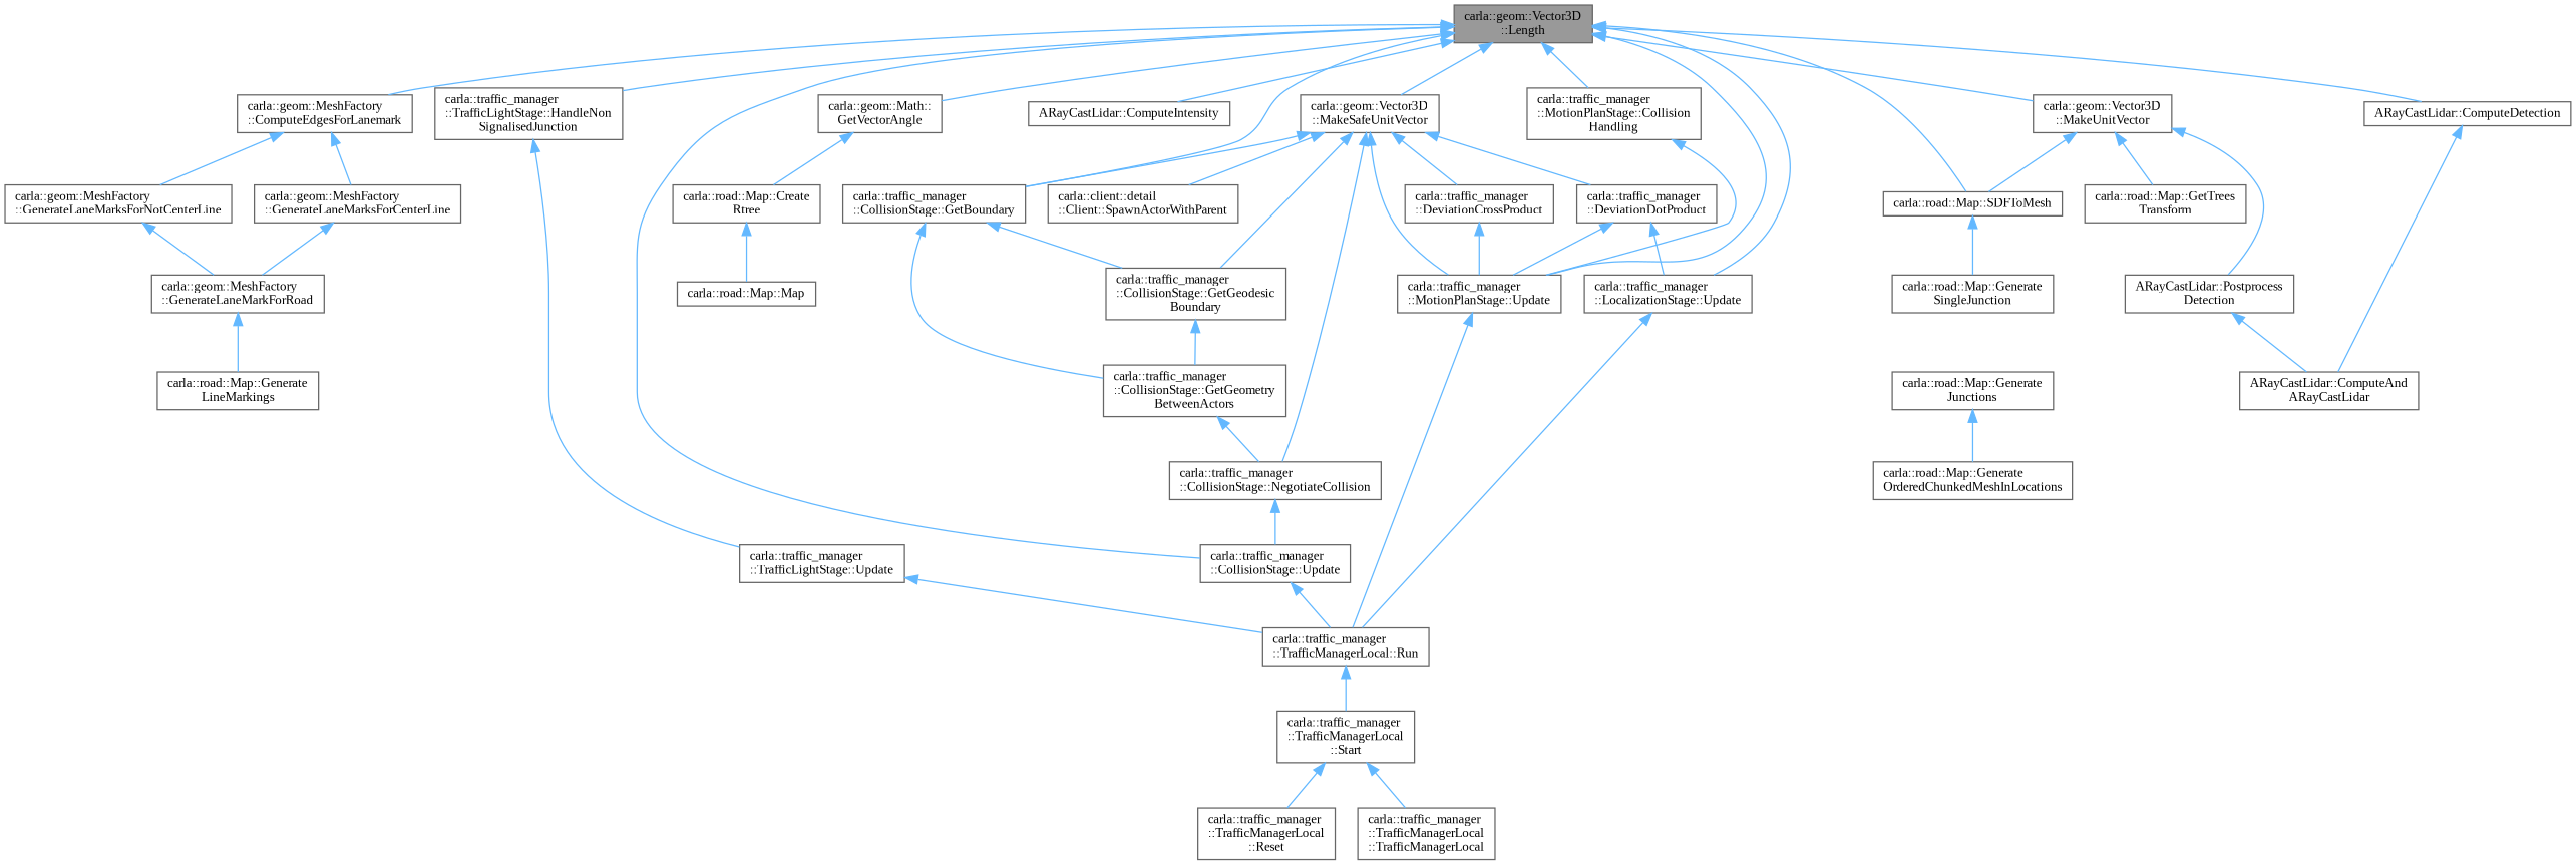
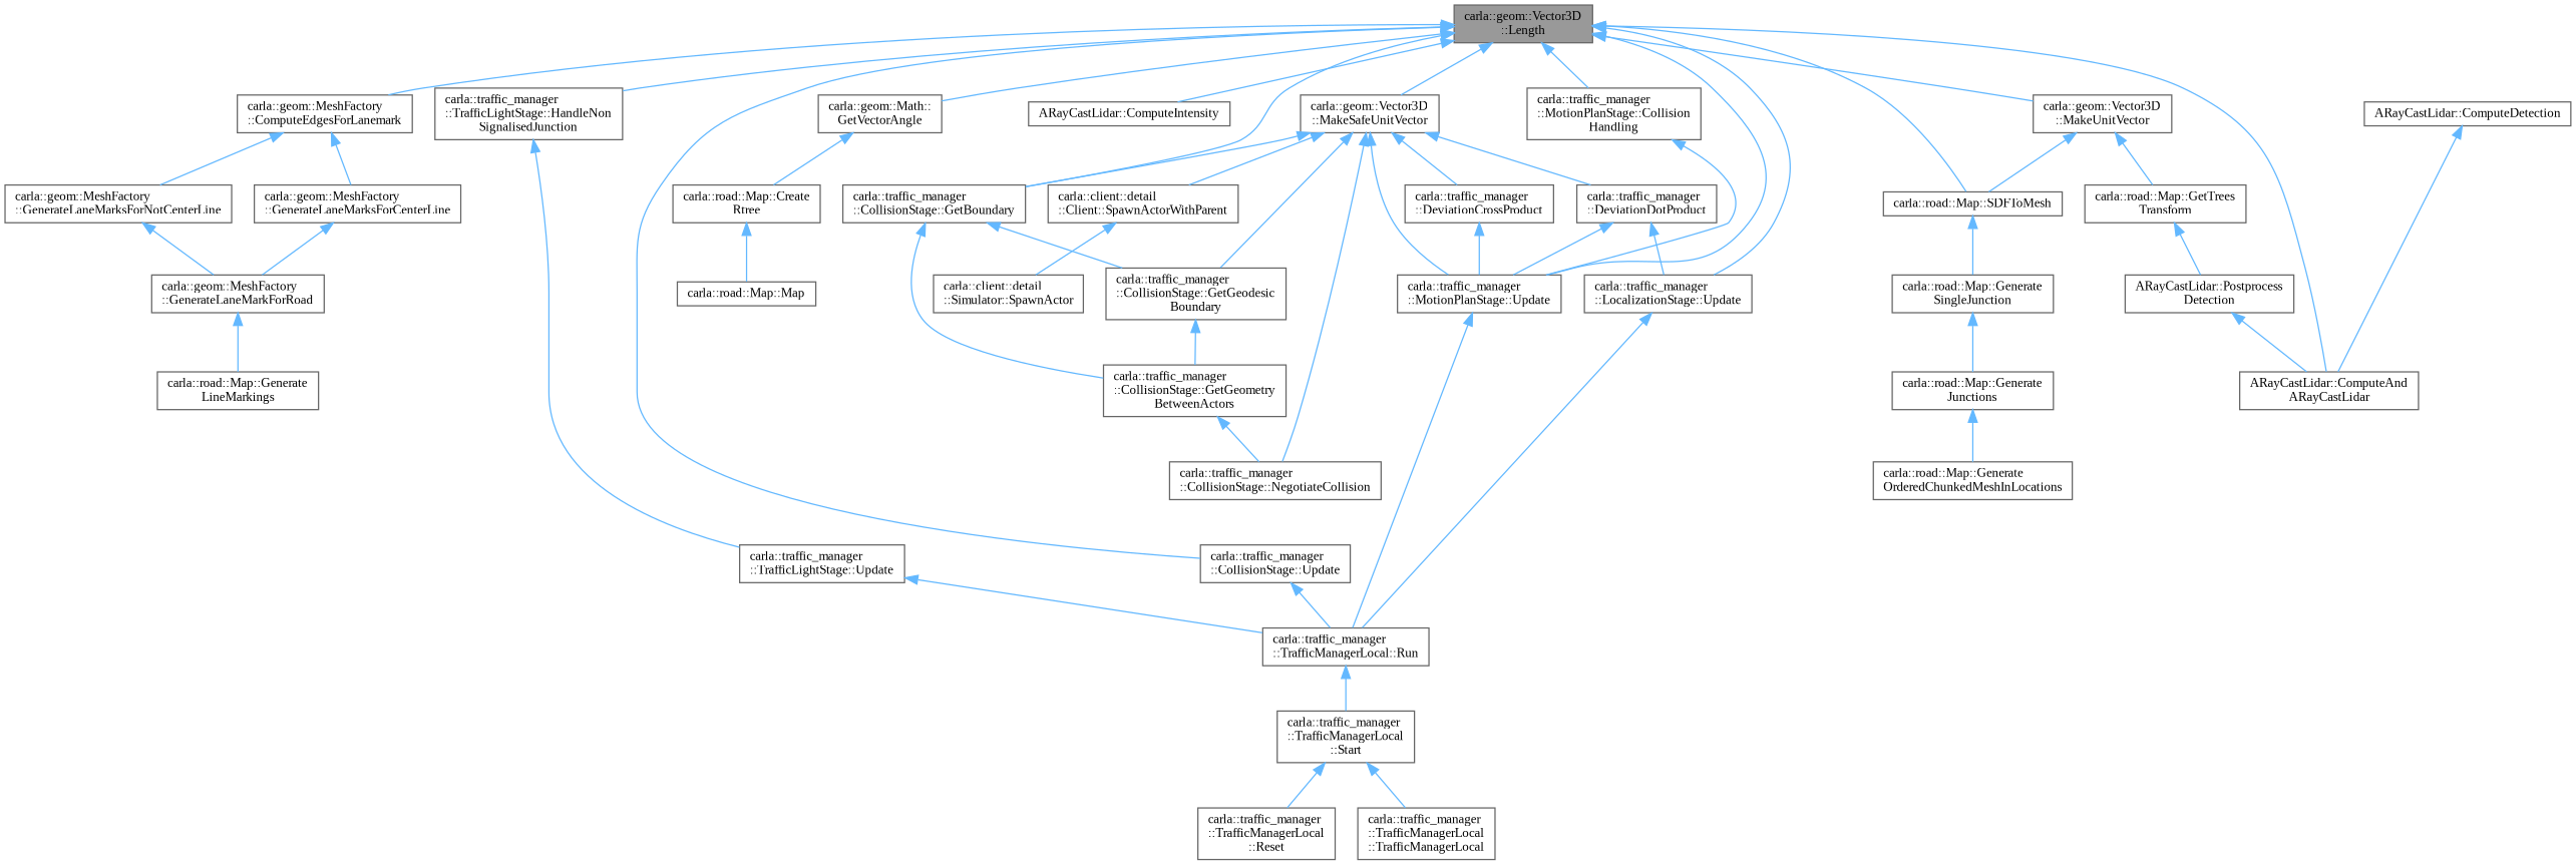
  digraph {
    fontname="Liberation Serif"
    rankdir=TB
    node [color=grey40 fillcolor=white fontname="Liberation Serif" fontsize=10 shape=box style=filled]
    edge [color=steelblue1 dir=back fontname="Liberation Serif" fontsize=10 labelfontname=Helvetica labelfontsize=10 style=solid]
    n1 [color=gray40 fillcolor=grey60 fontcolor=black height=0.2 label="carla::geom::Vector3D\l::Length" width=0.4]
    n2 [height=0.2 label="carla::traffic_manager\l::MotionPlanStage::Collision\lHandling" width=0.4]
    n3 [height=0.2 label="carla::traffic_manager\l::MotionPlanStage::Update" width=0.4]
    n4 [height=0.2 label="ARayCastLidar::ComputeDetection" width=0.4]
    n5 [height=0.2 label="carla::geom::MeshFactory\l::ComputeEdgesForLanemark" width=0.4]
    n6 [height=0.2 label="ARayCastLidar::ComputeIntensity" width=0.4]
    n7 [height=0.2 label="carla::traffic_manager\l::CollisionStage::GetBoundary" width=0.4]
    n8 [height=0.2 label="carla::traffic_manager\l::CollisionStage::Update" width=0.4]
    n9 [height=0.2 label="carla::geom::Math::\lGetVectorAngle" width=0.4]
    n10 [height=0.2 label="carla::traffic_manager\l::TrafficLightStage::HandleNon\lSignalisedJunction" width=0.4]
    n11 [height=0.2 label="carla::geom::Vector3D\l::MakeSafeUnitVector" width=0.4]
    n12 [height=0.2 label="carla::traffic_manager\l::LocalizationStage::Update" width=0.4]
    n13 [height=0.2 label="carla::geom::Vector3D\l::MakeUnitVector" width=0.4]
    n14 [height=0.2 label="carla::road::Map::SDFToMesh" width=0.4]
    n15 [height=0.2 label="carla::traffic_manager\l::TrafficManagerLocal::Run" width=0.4]
    n16 [height=0.2 label="ARayCastLidar::ComputeAnd\lARayCastLidar" width=0.4]
    n17 [height=0.2 label="carla::geom::MeshFactory\l::GenerateLaneMarksForCenterLine" width=0.4]
    n18 [height=0.2 label="carla::geom::MeshFactory\l::GenerateLaneMarksForNotCenterLine" width=0.4]
    n19 [height=0.2 label="carla::traffic_manager\l::CollisionStage::GetGeodesic\lBoundary" width=0.4]
    n20 [height=0.2 label="carla::traffic_manager\l::CollisionStage::GetGeometry\lBetweenActors" width=0.4]
    n21 [height=0.2 label="carla::road::Map::Create\lRtree" width=0.4]
    n22 [height=0.2 label="carla::traffic_manager\l::TrafficLightStage::Update" width=0.4]
    n23 [height=0.2 label="carla::traffic_manager\l::CollisionStage::NegotiateCollision" width=0.4]
    n24 [height=0.2 label="carla::traffic_manager\l::DeviationCrossProduct" width=0.4]
    n25 [height=0.2 label="carla::traffic_manager\l::DeviationDotProduct" width=0.4]
    n26 [height=0.2 label="carla::client::detail\l::Client::SpawnActorWithParent" width=0.4]
    n27 [height=0.2 label="carla::road::Map::GetTrees\lTransform" width=0.4]
    n28 [height=0.2 label="ARayCastLidar::Postprocess\lDetection" width=0.4]
    n29 [height=0.2 label="carla::road::Map::Generate\lSingleJunction" width=0.4]
    n30 [height=0.2 label="carla::traffic_manager\l::TrafficManagerLocal\l::Start" width=0.4]
    n31 [height=0.2 label="carla::traffic_manager\l::TrafficManagerLocal\l::Reset" width=0.4]
    n32 [height=0.2 label="carla::traffic_manager\l::TrafficManagerLocal\l::TrafficManagerLocal" width=0.4]
    n33 [height=0.2 label="carla::geom::MeshFactory\l::GenerateLaneMarkForRoad" width=0.4]
    n34 [height=0.2 label="carla::road::Map::Generate\lLineMarkings" width=0.4]
    n35 [height=0.2 label="carla::road::Map::Map" width=0.4]
+   n36 [height=0.2 label="carla::client::detail\l::Simulator::SpawnActor" width=0.4]
    n37 [height=0.2 label="carla::road::Map::Generate\lJunctions" width=0.4]
    n38 [height=0.2 label="carla::road::Map::Generate\lOrderedChunkedMeshInLocations" width=0.4]
    n1 -> n2
    n1 -> n3
-   n1 -> n4
+   n1 -> n16
    n1 -> n5
    n1 -> n6
    n1 -> n7
    n1 -> n8
    n1 -> n9
    n1 -> n10
    n1 -> n11
    n1 -> n12
    n1 -> n13
    n1 -> n14
    n2 -> n3
    n3 -> n15
    n4 -> n16
    n5 -> n17
    n5 -> n18
    n7 -> n19
    n7 -> n20
    n8 -> n15
    n9 -> n21
    n10 -> n22
    n11 -> n3
    n11 -> n7
    n11 -> n19
    n11 -> n23
    n11 -> n24
    n11 -> n25
    n11 -> n26
    n12 -> n15
    n13 -> n14
    n13 -> n27
-   n13 -> n28
+   n27 -> n28
    n14 -> n29
    n15 -> n30
    n17 -> n33
    n18 -> n33
    n19 -> n20
    n20 -> n23
    n21 -> n35
    n22 -> n15
-   n23 -> n8
    n24 -> n3
    n25 -> n3
    n25 -> n12
+   n26 -> n36
    n28 -> n16
+   n29 -> n37
    n30 -> n31
    n30 -> n32
    n33 -> n34
    n37 -> n38
  }
